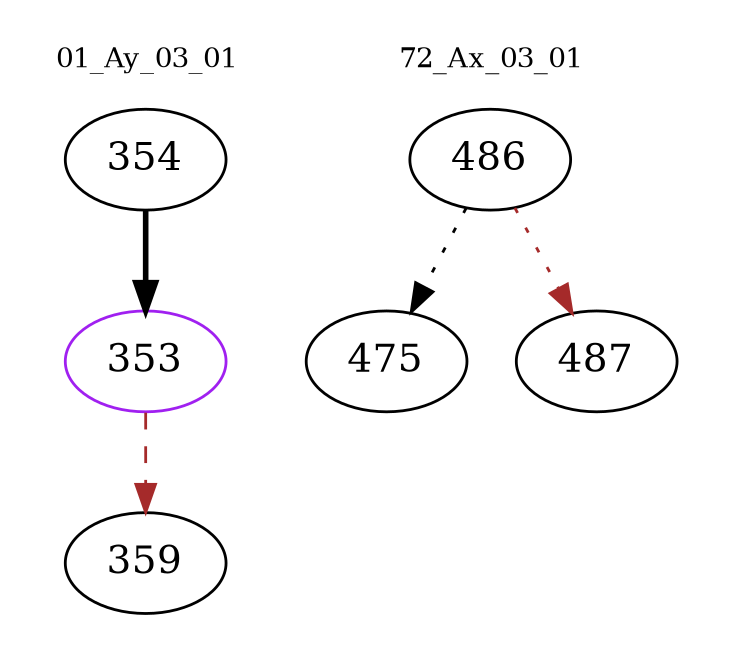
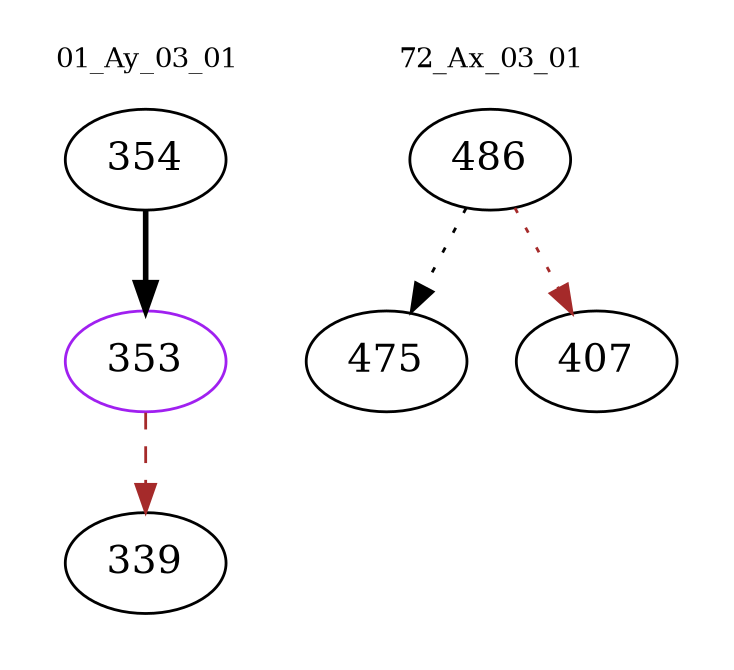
  digraph {
    node [color=black]
    edge [color=brown style=dotted]
    n1 [color=purple label=353]
-   n2 [label=359]
+   n2 [label=339]
    n3 [label=354]
    n4 [label=486]
    n5 [label=475]
-   n6 [label=487]
+   n6 [label=407]
    subgraph cluster_1 {
      color=white
      fontsize=10
      label="01_Ay_03_01"
      n1
      n2
      n3
    }
    subgraph cluster_2 {
      color=white
      fontsize=10
      label="72_Ax_03_01"
      n4
      n5
      n6
    }
    n1 -> n2 [style=dashed]
    n3 -> n1 [color=black style=bold]
    n4 -> n5 [color=black]
    n4 -> n6
  }
